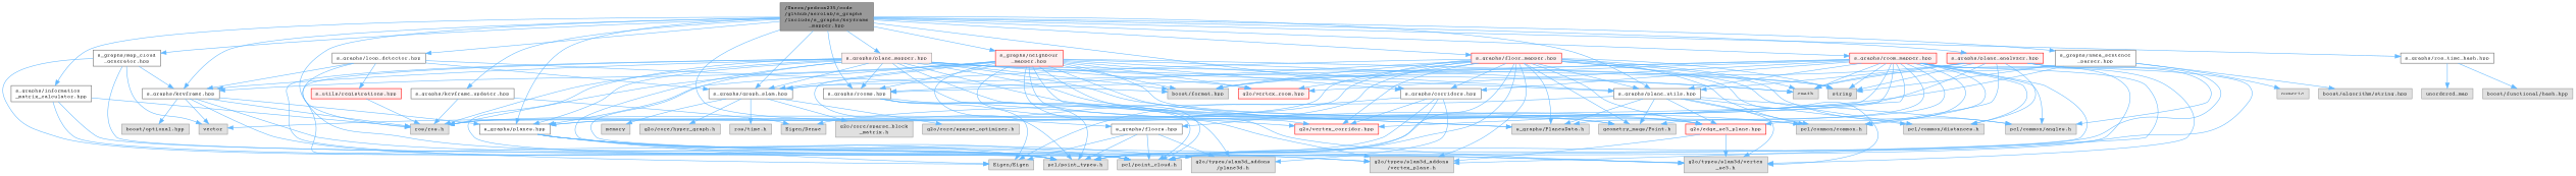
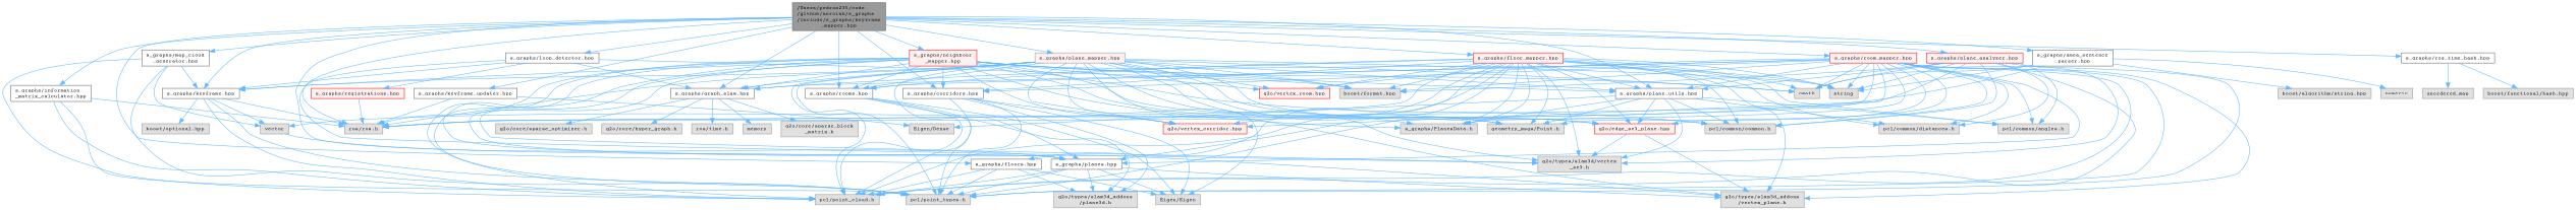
  digraph {
    fontname="Courier Prime"
    node [color=grey60 fillcolor="#E0E0E0" fontname="Courier Prime" fontsize=10 shape=box style=filled]
    edge [color=steelblue1 fontname="Courier Prime" fontsize=10 labelfontname=Helvetica labelfontsize=10 style=solid]
    n1 [color=gray40 fillcolor=grey60 fontcolor=black height=0.2 label="/Users/pedros235/code\l/github/aerolab/s_graphs\l/include/s_graphs/keyframe\l_mapper.hpp" width=0.4]
    n2 [height=0.2 label="ros/ros.h" width=0.4]
    n3 [color=grey40 fillcolor=white height=0.2 label="s_graphs/ros_time_hash.hpp" width=0.4]
    n4 [color=grey40 fillcolor=white height=0.2 label="s_graphs/graph_slam.hpp" width=0.4]
    n5 [color=grey40 fillcolor=white height=0.2 label="s_graphs/keyframe.hpp" width=0.4]
    n6 [color=grey40 fillcolor=white height=0.2 label="s_graphs/planes.hpp" width=0.4]
    n7 [color=grey40 fillcolor=white height=0.2 label="s_graphs/corridors.hpp" width=0.4]
    n8 [color=grey40 fillcolor=white height=0.2 label="s_graphs/rooms.hpp" width=0.4]
    n9 [color=grey40 fillcolor=white height=0.2 label="s_graphs/floors.hpp" width=0.4]
    n10 [color=grey40 fillcolor=white height=0.2 label="s_graphs/keyframe_updater.hpp" width=0.4]
    n11 [color=grey40 fillcolor=white height=0.2 label="s_graphs/loop_detector.hpp" width=0.4]
    n12 [color=grey40 fillcolor=white height=0.2 label="s_graphs/information\l_matrix_calculator.hpp" width=0.4]
    n13 [color=grey40 fillcolor=white height=0.2 label="s_graphs/map_cloud\l_generator.hpp" width=0.4]
    n14 [color=grey40 fillcolor=white height=0.2 label="s_graphs/nmea_sentence\l_parser.hpp" width=0.4]
    n15 [color=grey40 fillcolor=white height=0.2 label="s_graphs/plane_utils.hpp" width=0.4]
    n16 [color=red fillcolor="#FFF0F0" height=0.2 label="s_graphs/room_mapper.hpp" width=0.4]
    n17 [color=red fillcolor="#FFF0F0" height=0.2 label="s_graphs/floor_mapper.hpp" width=0.4]
    n18 [fillcolor="#FFF0F0" height=0.2 label="s_graphs/plane_mapper.hpp" width=0.4]
    n19 [color=red fillcolor="#FFF0F0" height=0.2 label="s_graphs/neighbour\l_mapper.hpp" width=0.4]
    n20 [color=red fillcolor="#FFF0F0" height=0.2 label="s_graphs/plane_analyzer.hpp" width=0.4]
    n21 [height=0.2 label=unordered_map width=0.4]
    n22 [height=0.2 label="boost/functional/hash.hpp" width=0.4]
    n23 [height=0.2 label="ros/time.h" width=0.4]
    n24 [height=0.2 label=memory width=0.4]
    n25 [height=0.2 label="g2o/core/sparse_block\l_matrix.h" width=0.4]
    n26 [height=0.2 label="g2o/core/sparse_optimizer.h" width=0.4]
    n27 [height=0.2 label="g2o/core/hyper_graph.h" width=0.4]
    n28 [height=0.2 label=vector width=0.4]
    n29 [height=0.2 label="pcl/point_types.h" width=0.4]
    n30 [height=0.2 label="pcl/point_cloud.h" width=0.4]
    n31 [height=0.2 label="boost/optional.hpp" width=0.4]
    n32 [height=0.2 label="Eigen/Eigen" width=0.4]
    n33 [height=0.2 label="g2o/types/slam3d_addons\l/vertex_plane.h" width=0.4]
    n34 [height=0.2 label="g2o/types/slam3d_addons\l/plane3d.h" width=0.4]
    n35 [color=red fillcolor="#FFF0F0" height=0.2 label="g2o/vertex_corridor.hpp" width=0.4]
    n36 [height=0.2 label="Eigen/Dense" width=0.4]
    n37 [height=0.2 label="boost/format.hpp" width=0.4]
-   n38 [color=red fillcolor="#FFF0F0" height=0.2 label="s_utils/registrations.hpp" width=0.4]
+   n38 [color=red fillcolor="#FFF0F0" height=0.2 label="s_graphs/registrations.hpp" width=0.4]
    n39 [height=0.2 label="g2o/types/slam3d/vertex\l_se3.h" width=0.4]
    n40 [height=0.2 label=cmath width=0.4]
    n41 [height=0.2 label=string width=0.4]
    n42 [height=0.2 label=numeric width=0.4]
    n43 [height=0.2 label="boost/algorithm/string.hpp" width=0.4]
    n44 [height=0.2 label="s_graphs/PlanesData.h" width=0.4]
    n45 [color=red fillcolor="#FFF0F0" height=0.2 label="g2o/edge_se3_plane.hpp" width=0.4]
    n46 [height=0.2 label="pcl/common/common.h" width=0.4]
    n47 [height=0.2 label="pcl/common/angles.h" width=0.4]
    n48 [height=0.2 label="pcl/common/distances.h" width=0.4]
    n49 [height=0.2 label="geometry_msgs/Point.h" width=0.4]
    n50 [color=red fillcolor="#FFF0F0" height=0.2 label="g2o/vertex_room.hpp" width=0.4]
    n1 -> n2
    n1 -> n3
    n1 -> n4
    n1 -> n5
    n1 -> n6
    n1 -> n7
    n1 -> n8
    n1 -> n9
    n1 -> n10
    n1 -> n11
    n1 -> n12
    n1 -> n13
    n1 -> n14
    n1 -> n15
    n1 -> n16
    n1 -> n17
    n1 -> n18
    n1 -> n19
    n1 -> n20
    n3 -> n21
    n3 -> n22
    n4 -> n23
    n4 -> n24
    n4 -> n25
    n4 -> n26
    n4 -> n27
    n5 -> n2
-   n5 -> n6
+   n28 -> n6
    n5 -> n28
    n5 -> n29
    n5 -> n30
    n5 -> n31
    n6 -> n29
    n6 -> n30
    n6 -> n32
    n6 -> n33
    n6 -> n34
    n7 -> n29
    n7 -> n30
    n7 -> n32
    n7 -> n34
    n7 -> n35
    n8 -> n29
    n8 -> n30
    n8 -> n32
    n8 -> n34
    n9 -> n29
    n9 -> n30
    n9 -> n32
    n9 -> n34
    n10 -> n2
    n10 -> n36
    n11 -> n4
    n11 -> n5
    n11 -> n37
    n11 -> n38
    n11 -> n39
    n12 -> n2
    n12 -> n29
    n12 -> n30
    n13 -> n5
    n13 -> n28
    n13 -> n29
    n13 -> n30
    n14 -> n28
    n14 -> n40
    n14 -> n41
    n14 -> n42
    n14 -> n43
    n15 -> n36
    n15 -> n39
    n15 -> n44
    n15 -> n45
    n15 -> n46
    n15 -> n47
    n15 -> n48
    n15 -> n49
    n16 -> n2
    n16 -> n4
    n16 -> n6
    n16 -> n7
    n16 -> n8
    n16 -> n15
    n16 -> n29
    n16 -> n30
    n16 -> n33
    n16 -> n35
    n16 -> n37
    n16 -> n39
    n16 -> n40
    n16 -> n41
    n16 -> n44
    n16 -> n45
    n16 -> n46
    n16 -> n47
    n16 -> n48
    n16 -> n49
    n16 -> n50
    n17 -> n2
    n17 -> n4
    n17 -> n6
    n17 -> n7
    n17 -> n8
    n17 -> n9
    n17 -> n15
    n17 -> n29
    n17 -> n30
    n17 -> n33
    n17 -> n35
    n17 -> n37
    n17 -> n39
    n17 -> n40
    n17 -> n41
    n17 -> n44
    n17 -> n45
    n17 -> n46
    n17 -> n47
    n17 -> n48
    n17 -> n49
    n17 -> n50
    n18 -> n2
    n18 -> n4
    n18 -> n5
    n18 -> n6
    n18 -> n8
    n18 -> n15
    n18 -> n29
    n18 -> n30
    n18 -> n32
    n18 -> n33
    n18 -> n35
    n18 -> n37
    n18 -> n39
    n18 -> n40
    n18 -> n41
    n18 -> n44
    n18 -> n45
    n18 -> n46
    n18 -> n49
    n18 -> n50
    n19 -> n2
    n19 -> n4
    n19 -> n5
    n19 -> n6
    n19 -> n7
    n19 -> n8
    n19 -> n15
    n19 -> n29
    n19 -> n30
    n19 -> n33
    n19 -> n35
    n19 -> n37
    n19 -> n39
    n19 -> n40
    n19 -> n41
    n19 -> n44
    n19 -> n45
    n19 -> n46
    n19 -> n49
    n19 -> n50
    n20 -> n2
    n20 -> n15
    n20 -> n29
    n20 -> n30
    n20 -> n37
    n20 -> n40
    n20 -> n41
    n20 -> n46
    n20 -> n47
    n20 -> n48
    n38 -> n2
    n45 -> n33
    n45 -> n39
  }
